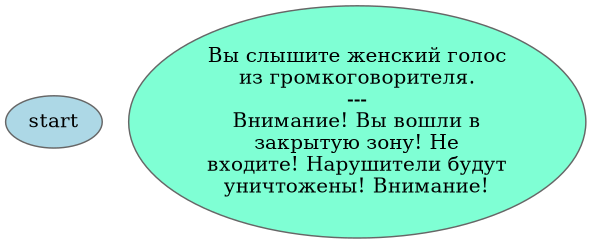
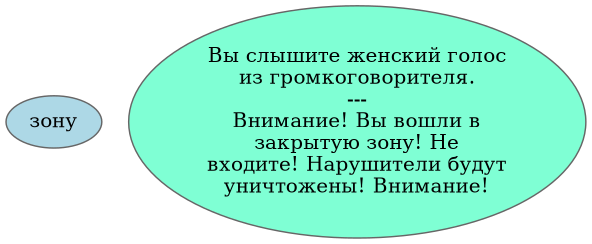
  digraph {
    node [color=gray40 style=filled]
-   start [fillcolor=lightblue]
+   start [fillcolor=lightblue label="зону"]
    n2 [fillcolor=aquamarine label="Вы слышите женский голос\nиз громкоговорителя.\n---\nВнимание! Вы вошли в\nзакрытую зону! Не\nвходите! Нарушители будут\nуничтожены! Внимание!"]
  }
